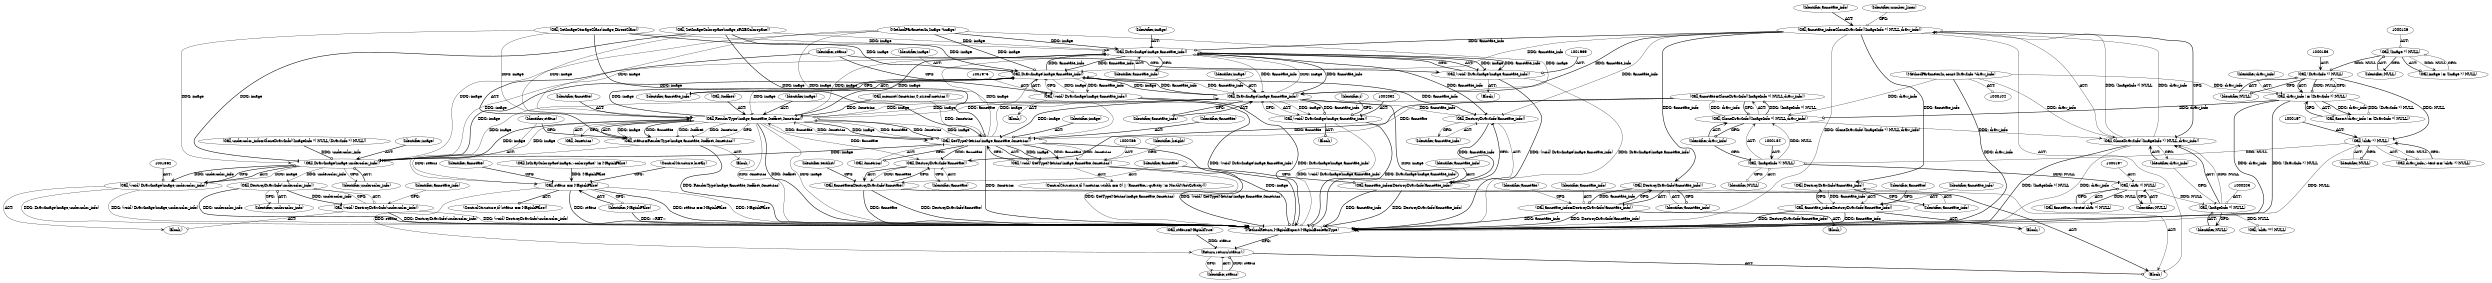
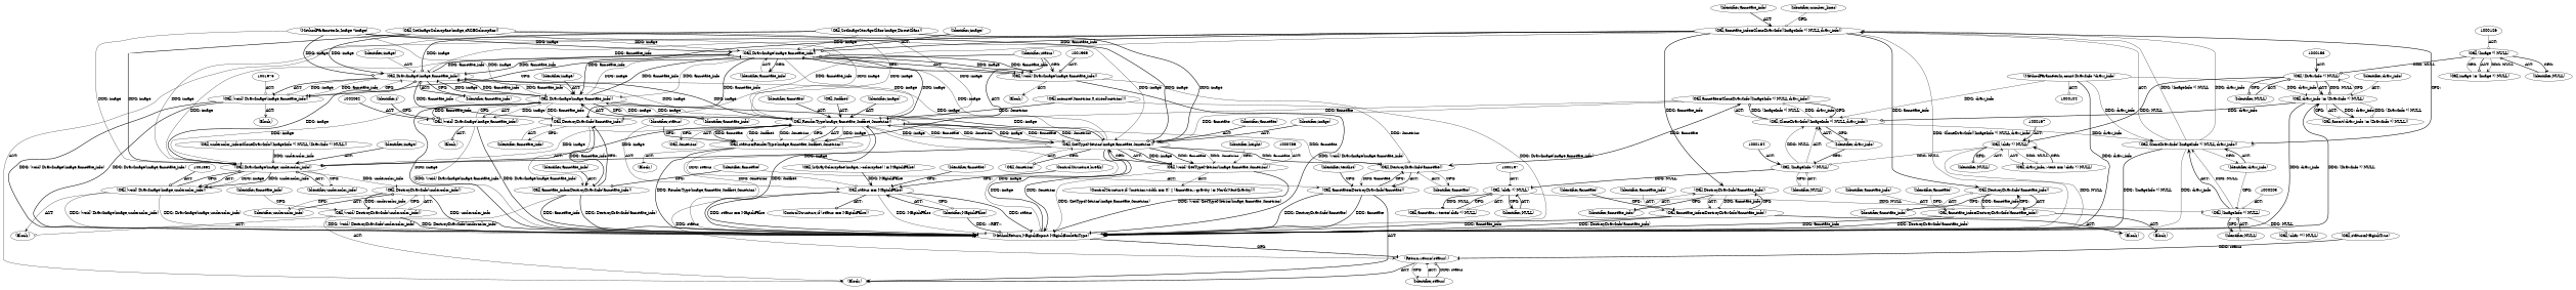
  digraph {
    edge [arrowhead=vee style=bold]
    n1 [label="(Call,annotate_info=CloneDrawInfo((ImageInfo *) NULL,draw_info))"]
    n2 [label="(Call,CloneDrawInfo((ImageInfo *) NULL,draw_info))"]
    n3 [label="(Call,DestroyDrawInfo(annotate_info))"]
    n4 [label="(Call,DestroyDrawInfo(annotate_info))"]
    n5 [label="(Call,DrawImage(image,annotate_info))"]
    n6 [label="(Call,DrawImage(image,annotate_info))"]
    n7 [label="(Call,DrawImage(image,annotate_info))"]
    n8 [label="(Call,DestroyDrawInfo(annotate_info))"]
    n9 [label="(MethodReturn,MagickExport MagickBooleanType)"]
    n10 [label="(Block,)"]
    n11 [label="(Identifier,draw_info)"]
    n12 [label="(Call,annotate_info=DestroyDrawInfo(annotate_info))"]
    n13 [label="(Identifier,annotate_info)"]
    n14 [label="(Call,annotate_info=DestroyDrawInfo(annotate_info))"]
    n15 [label="(Identifier,annotate_info)"]
    n16 [label="(Call,(void) DrawImage(image,annotate_info))"]
    n17 [label="(Call,RenderType(image,annotate,&offset,&metrics))"]
    n18 [label="(Identifier,annotate_info)"]
    n19 [label="(Call,(void) DrawImage(image,annotate_info))"]
    n20 [label="(Identifier,annotate_info)"]
    n21 [label="(Call,GetTypeMetrics(image,annotate,&metrics))"]
    n22 [label="(Call,DrawImage(image,undercolor_info))"]
    n23 [label="(Call,(void) DrawImage(image,annotate_info))"]
    n24 [label="(Identifier,annotate_info)"]
    n25 [label="(Call,annotate_info=DestroyDrawInfo(annotate_info))"]
    n26 [label="(Identifier,annotate_info)"]
    n27 [label="(Return,return(status);)"]
    n28 [label="(Call,(ImageInfo *) NULL)"]
    n29 [label="(Identifier,NULL)"]
    n30 [label="(Call,(char **) NULL)"]
    n31 [label="(Call,(char *) NULL)"]
    n32 [label="(Identifier,NULL)"]
    n33 [label="(Call,annotate->text=(char *) NULL)"]
    n34 [label="(Call,(ImageInfo *) NULL)"]
    n35 [label="(Call,CloneDrawInfo((ImageInfo *) NULL,draw_info))"]
    n36 [label="(Identifier,NULL)"]
    n37 [label="(Identifier,draw_info)"]
    n38 [label="(Call,annotate=CloneDrawInfo((ImageInfo *) NULL,draw_info))"]
    n39 [label="(Call,(char *) NULL)"]
    n40 [label="(Identifier,NULL)"]
    n41 [label="(Call,draw_info->text == (char *) NULL)"]
    n42 [label="(Call,(DrawInfo *) NULL)"]
    n43 [label="(Call,draw_info != (DrawInfo *) NULL)"]
    n44 [label="(Identifier,NULL)"]
    n45 [label="(Call,assert(draw_info != (DrawInfo *) NULL))"]
    n46 [label="(Call,(Image *) NULL)"]
    n47 [label="(Call,image != (Image *) NULL)"]
    n48 [label="(Identifier,NULL)"]
    n49 [label="(Call,DestroyDrawInfo(annotate))"]
    n50 [label="(MethodParameterIn,const DrawInfo *draw_info)"]
    1000104
    n52 [label="(Block,)"]
    n53 [label="(Block,)"]
    n54 [label="(Block,)"]
    n55 [label="(Call,status=RenderType(image,annotate,&offset,&metrics))"]
    n56 [label="(Call,&metrics)"]
    n57 [label="(Block,)"]
    n58 [label="(Call,(void) GetTypeMetrics(image,annotate,&metrics))"]
    n59 [label="(Call,&metrics)"]
    n60 [label="(Call,(void) DrawImage(image,undercolor_info))"]
    n61 [label="(Call,DestroyDrawInfo(undercolor_info))"]
    n62 [label="(Identifier,undercolor_info)"]
    n63 [label="(Call,annotate=DestroyDrawInfo(annotate))"]
    n64 [label="(Identifier,annotate)"]
    n65 [label="(Call,status == MagickFalse)"]
    n66 [label="(Block,)"]
    n67 [label="(ControlStructure,if ((metrics.width == 0) || (annotate->gravity != NorthWestGravity)))"]
    n68 [label="(Block,)"]
    n69 [label="(Call,(void) DestroyDrawInfo(undercolor_info))"]
    n70 [label="(Identifier,undercolor_info)"]
    n71 [label="(Identifier,MagickFalse)"]
    n72 [label="(ControlStructure,if (status == MagickFalse))"]
    n73 [label="(Identifier,status)"]
    n74 [label="(Block,)"]
    n75 [label="(Identifier,annotate_info)"]
    n76 [label="(Identifier,annotate)"]
    n77 [label="(Identifier,image)"]
    n78 [label="(Identifier,annotate)"]
    n79 [label="(Identifier,image)"]
    n80 [label="(Identifier,annotate_info)"]
    n81 [label="(Call,SetImageStorageClass(image,DirectClass))"]
    n82 [label="(MethodParameterIn,Image *image)"]
    n83 [label="(Call,undercolor_info=CloneDrawInfo((ImageInfo *) NULL,(DrawInfo *) NULL))"]
    n84 [label="(Call,&offset)"]
    n85 [label="(Identifier,image)"]
    n86 [label="(Identifier,annotate)"]
    n87 [label="(Identifier,annotate_info)"]
    n88 [label="(Identifier,image)"]
    n89 [label="(Identifier,annotate_info)"]
    n90 [label="(Call,memset(&metrics,0,sizeof(metrics)))"]
    n91 [label="(Identifier,textlist)"]
    n92 [label="(Identifier,status)"]
    n93 [label="(Identifier,height)"]
    n94 [label="(Identifier,draw_info)"]
    n95 [label="(Identifier,image)"]
    n96 [label="(Call,SetImageColorspace(image,sRGBColorspace))"]
    n97 [label="(Identifier,i)"]
    n98 [label="(Call,IsGrayColorspace(image->colorspace) != MagickFalse)"]
    n99 [label="(Identifier,number_lines)"]
    n100 [label="(Identifier,annotate_info)"]
    n101 [label="(Identifier,status)"]
    n102 [label="(Identifier,image)"]
    n103 [label="(Identifier,annotate)"]
    n104 [label="(Identifier,annotate)"]
    n105 [label="(ControlStructure,break;)"]
    n106 [label="(Identifier,annotate)"]
    n107 [label="(Call,status=MagickTrue)"]
    1000203
    1000197
    1000184
    1000167
    1000153
    1000126
    1001939
    1001975
    1000486
    1001862
    1002032
    n1 -> n2 [arrowhead=tee label="CFG: "]
    n1 -> n3 [label="DDG: annotate_info"]
    n1 -> n4 [label="DDG: annotate_info"]
    n1 -> n5 [arrowhead=odot label="DDG: annotate_info"]
    n1 -> n6 [arrowhead=tee label="DDG: annotate_info" style=solid]
    n1 -> n7 [label="DDG: annotate_info"]
    n1 -> n8 [arrowhead=tee label="DDG: annotate_info" style=solid]
    n1 -> n9 [arrowhead=tee label="DDG: CloneDrawInfo((ImageInfo *) NULL,draw_info)" style=solid]
    n1 -> n10 [arrowhead=tee label="AST: " style=solid]
    n2 -> n1 [label="AST: " style=solid]
    n2 -> n1 [label="DDG: (ImageInfo *) NULL" style=solid]
    n2 -> n1 [arrowhead=tee label="DDG: draw_info" style=solid]
    n2 -> n9 [arrowhead=odot label="DDG: draw_info" style=solid]
    n2 -> n9 [arrowhead=tee label="DDG: (ImageInfo *) NULL"]
    n2 -> n11 [label="CFG: " style=solid]
    n3 -> n12 [label="AST: " style=solid]
    n3 -> n12 [arrowhead=tee label="DDG: annotate_info" style=solid]
    n3 -> n13 [arrowhead=tee label="CFG: "]
    n4 -> n14 [arrowhead=tee label="AST: "]
    n4 -> n14 [arrowhead=odot label="DDG: annotate_info"]
    n4 -> n15 [arrowhead=odot label="CFG: "]
    n5 -> n6 [arrowhead=tee label="DDG: annotate_info"]
    n5 -> n7 [arrowhead=tee label="DDG: annotate_info" style=solid]
    n5 -> n8 [arrowhead=tee label="DDG: annotate_info"]
    n5 -> n16 [arrowhead=tee label="AST: "]
    n5 -> n16 [arrowhead=tee label="DDG: image"]
    n5 -> n16 [label="DDG: annotate_info"]
    n5 -> n17 [arrowhead=tee label="DDG: image" style=solid]
    n5 -> n18 [label="CFG: "]
    n6 -> n5 [arrowhead=odot label="DDG: annotate_info"]
    n6 -> n7 [arrowhead=tee label="DDG: annotate_info" style=solid]
    n6 -> n8 [arrowhead=tee label="DDG: annotate_info"]
    n6 -> n17 [arrowhead=tee label="DDG: image" style=solid]
    n6 -> n19 [arrowhead=tee label="AST: "]
    n6 -> n19 [arrowhead=odot label="DDG: image" style=solid]
    n6 -> n19 [label="DDG: annotate_info" style=solid]
    n6 -> n20 [arrowhead=tee label="CFG: "]
    n7 -> n5 [arrowhead=odot label="DDG: image" style=solid]
    n7 -> n5 [arrowhead=tee label="DDG: annotate_info"]
    n7 -> n6 [arrowhead=tee label="DDG: image"]
    n7 -> n6 [arrowhead=tee label="DDG: annotate_info"]
    n7 -> n8 [arrowhead=odot label="DDG: annotate_info" style=solid]
    n7 -> n9 [arrowhead=odot label="DDG: image"]
    n7 -> n17 [arrowhead=odot label="DDG: image" style=solid]
    n7 -> n21 [arrowhead=tee label="DDG: image"]
    n7 -> n22 [arrowhead=tee label="DDG: image" style=solid]
    n7 -> n23 [label="AST: " style=solid]
    n7 -> n23 [label="DDG: image" style=solid]
    n7 -> n23 [arrowhead=odot label="DDG: annotate_info"]
    n7 -> n24 [arrowhead=odot label="CFG: "]
    n8 -> n25 [label="AST: " style=solid]
    n8 -> n25 [arrowhead=tee label="DDG: annotate_info"]
    n8 -> n26 [label="CFG: " style=solid]
    n9 -> n27 [arrowhead=tee label="CFG: "]
    n11 -> n2 [label="AST: "]
    n11 -> n28 [arrowhead=tee label="CFG: " style=solid]
    n12 -> n3 [arrowhead=tee label="CFG: "]
    n12 -> n9 [arrowhead=tee label="DDG: DestroyDrawInfo(annotate_info)"]
    n12 -> n9 [label="DDG: annotate_info"]
    n12 -> n52 [label="AST: "]
    n13 -> n3 [label="AST: " style=solid]
    n14 -> n4 [label="CFG: "]
    n14 -> n9 [arrowhead=tee label="DDG: annotate_info"]
    n14 -> n9 [arrowhead=tee label="DDG: DestroyDrawInfo(annotate_info)"]
    n14 -> n53 [arrowhead=tee label="AST: "]
    n15 -> n4 [arrowhead=odot label="AST: " style=solid]
    n16 -> n5 [arrowhead=odot label="CFG: "]
    n16 -> n9 [label="DDG: DrawImage(image,annotate_info)" style=solid]
    n16 -> n9 [arrowhead=tee label="DDG: (void) DrawImage(image,annotate_info)"]
    n16 -> n54 [label="AST: " style=solid]
    n17 -> n5 [arrowhead=tee label="DDG: image"]
    n17 -> n6 [arrowhead=tee label="DDG: image"]
    n17 -> n7 [label="DDG: image" style=solid]
    n17 -> n9 [arrowhead=odot label="DDG: image" style=solid]
    n17 -> n9 [arrowhead=odot label="DDG: &metrics" style=solid]
    n17 -> n9 [label="DDG: &offset"]
    n17 -> n21 [label="DDG: image"]
    n17 -> n21 [label="DDG: annotate" style=solid]
    n17 -> n21 [arrowhead=odot label="DDG: &metrics"]
    n17 -> n22 [arrowhead=odot label="DDG: image"]
    n17 -> n49 [label="DDG: annotate" style=solid]
    n17 -> n55 [arrowhead=odot label="AST: "]
    n17 -> n55 [arrowhead=odot label="DDG: image" style=solid]
    n17 -> n55 [label="DDG: annotate"]
    n17 -> n55 [arrowhead=tee label="DDG: &offset" style=solid]
    n17 -> n55 [arrowhead=tee label="DDG: &metrics" style=solid]
    n17 -> n56 [label="CFG: " style=solid]
    n18 -> n5 [label="AST: " style=solid]
    n19 -> n6 [arrowhead=tee label="CFG: " style=solid]
    n19 -> n9 [arrowhead=odot label="DDG: (void) DrawImage(image,annotate_info)"]
    n19 -> n9 [label="DDG: DrawImage(image,annotate_info)"]
    n19 -> n57 [label="AST: " style=solid]
    n20 -> n6 [arrowhead=odot label="AST: "]
    n21 -> n5 [arrowhead=odot label="DDG: image" style=solid]
    n21 -> n6 [label="DDG: image" style=solid]
    n21 -> n9 [arrowhead=odot label="DDG: image"]
    n21 -> n9 [label="DDG: &metrics"]
    n21 -> n17 [arrowhead=tee label="DDG: image" style=solid]
    n21 -> n17 [label="DDG: annotate" style=solid]
    n21 -> n17 [arrowhead=tee label="DDG: &metrics" style=solid]
    n21 -> n22 [arrowhead=tee label="DDG: image"]
    n21 -> n49 [arrowhead=tee label="DDG: annotate"]
    n21 -> n58 [arrowhead=odot label="AST: "]
    n21 -> n58 [arrowhead=tee label="DDG: image"]
    n21 -> n58 [label="DDG: annotate"]
    n21 -> n58 [arrowhead=tee label="DDG: &metrics" style=solid]
    n21 -> n59 [arrowhead=odot label="CFG: "]
    n22 -> n5 [arrowhead=odot label="DDG: image" style=solid]
    n22 -> n6 [arrowhead=odot label="DDG: image"]
    n22 -> n17 [label="DDG: image" style=solid]
    n22 -> n60 [label="AST: "]
    n22 -> n60 [label="DDG: image" style=solid]
    n22 -> n60 [label="DDG: undercolor_info"]
    n22 -> n61 [arrowhead=tee label="DDG: undercolor_info" style=solid]
    n22 -> n62 [arrowhead=tee label="CFG: " style=solid]
    n23 -> n7 [arrowhead=tee label="CFG: " style=solid]
    n23 -> n9 [arrowhead=tee label="DDG: DrawImage(image,annotate_info)"]
    n23 -> n9 [arrowhead=odot label="DDG: (void) DrawImage(image,annotate_info)" style=solid]
    n23 -> n74 [arrowhead=odot label="AST: "]
    n24 -> n7 [label="AST: "]
    n25 -> n8 [arrowhead=tee label="CFG: "]
    n25 -> n9 [label="DDG: DestroyDrawInfo(annotate_info)"]
    n25 -> n9 [arrowhead=odot label="DDG: annotate_info"]
    n25 -> n10 [label="AST: " style=solid]
    n26 -> n8 [arrowhead=tee label="AST: " style=solid]
    n27 -> n10 [arrowhead=odot label="AST: "]
    n27 -> n73 [arrowhead=tee label="CFG: " style=solid]
    n28 -> n2 [label="AST: "]
    n28 -> n2 [label="DDG: NULL" style=solid]
    n28 -> n29 [label="CFG: "]
    n28 -> n30 [arrowhead=odot label="DDG: NULL" style=solid]
    n29 -> n28 [arrowhead=odot label="AST: "]
    n31 -> n28 [arrowhead=tee label="DDG: NULL" style=solid]
    n31 -> n32 [label="CFG: "]
    n31 -> n33 [arrowhead=odot label="AST: " style=solid]
    n31 -> n33 [arrowhead=tee label="DDG: NULL"]
    n32 -> n31 [arrowhead=tee label="AST: "]
    n33 -> n31 [arrowhead=odot label="CFG: "]
    n34 -> n31 [arrowhead=tee label="DDG: NULL"]
    n34 -> n35 [label="AST: " style=solid]
    n34 -> n35 [label="DDG: NULL" style=solid]
    n34 -> n36 [arrowhead=odot label="CFG: " style=solid]
    n35 -> n2 [label="DDG: draw_info" style=solid]
    n35 -> n37 [arrowhead=odot label="CFG: "]
    n35 -> n38 [label="AST: " style=solid]
    n35 -> n38 [arrowhead=odot label="DDG: (ImageInfo *) NULL"]
    n35 -> n38 [arrowhead=odot label="DDG: draw_info" style=solid]
    n36 -> n34 [arrowhead=odot label="AST: " style=solid]
    n37 -> n34 [arrowhead=tee label="CFG: "]
    n37 -> n35 [label="AST: "]
    n38 -> n17 [arrowhead=odot label="DDG: annotate" style=solid]
    n38 -> n21 [arrowhead=odot label="DDG: annotate" style=solid]
    n38 -> n35 [arrowhead=odot label="CFG: "]
    n38 -> n49 [label="DDG: annotate"]
    n39 -> n9 [label="DDG: NULL" style=solid]
    n39 -> n34 [arrowhead=odot label="DDG: NULL" style=solid]
    n39 -> n40 [arrowhead=odot label="CFG: "]
    n39 -> n41 [arrowhead=tee label="AST: " style=solid]
    n39 -> n41 [arrowhead=odot label="DDG: NULL" style=solid]
    n40 -> n39 [arrowhead=tee label="AST: " style=solid]
    n41 -> n39 [label="CFG: "]
    n42 -> n39 [arrowhead=tee label="DDG: NULL"]
    n42 -> n43 [label="AST: "]
    n42 -> n43 [arrowhead=odot label="DDG: NULL"]
    n42 -> n44 [arrowhead=odot label="CFG: "]
    n43 -> n9 [arrowhead=odot label="DDG: draw_info"]
    n43 -> n9 [arrowhead=odot label="DDG: (DrawInfo *) NULL"]
    n43 -> n35 [arrowhead=odot label="DDG: draw_info"]
    n43 -> n42 [arrowhead=tee label="CFG: " style=solid]
    n43 -> n45 [arrowhead=odot label="AST: " style=solid]
    n43 -> n45 [label="DDG: draw_info"]
    n43 -> n45 [arrowhead=odot label="DDG: (DrawInfo *) NULL" style=solid]
    n44 -> n42 [arrowhead=odot label="AST: "]
    n45 -> n43 [label="CFG: "]
    n46 -> n42 [arrowhead=odot label="DDG: NULL"]
    n46 -> n47 [arrowhead=odot label="AST: "]
    n46 -> n47 [label="DDG: NULL" style=solid]
    n46 -> n48 [arrowhead=tee label="CFG: "]
    n47 -> n46 [arrowhead=odot label="CFG: " style=solid]
    n48 -> n46 [arrowhead=odot label="AST: "]
    n49 -> n63 [label="AST: "]
    n49 -> n63 [label="DDG: annotate" style=solid]
    n49 -> n64 [label="CFG: " style=solid]
    n50 -> n2 [label="DDG: draw_info" style=solid]
    n50 -> n9 [label="DDG: draw_info"]
    n50 -> n35 [label="DDG: draw_info" style=solid]
    n50 -> n43 [arrowhead=tee label="DDG: draw_info" style=solid]
    n50 -> 1000104 [arrowhead=odot label="AST: " style=solid]
    n55 -> n9 [label="DDG: RenderType(image,annotate,&offset,&metrics)"]
    n55 -> n17 [arrowhead=odot label="CFG: " style=solid]
    n55 -> n65 [arrowhead=odot label="DDG: status" style=solid]
    n55 -> n66 [arrowhead=tee label="AST: " style=solid]
    n56 -> n17 [arrowhead=tee label="AST: " style=solid]
    n58 -> n9 [arrowhead=odot label="DDG: GetTypeMetrics(image,annotate,&metrics)" style=solid]
    n58 -> n9 [arrowhead=tee label="DDG: (void) GetTypeMetrics(image,annotate,&metrics)"]
    n58 -> n21 [label="CFG: "]
    n58 -> n67 [label="AST: " style=solid]
    n59 -> n21 [arrowhead=tee label="AST: " style=solid]
    n60 -> n9 [label="DDG: DrawImage(image,undercolor_info)" style=solid]
    n60 -> n9 [arrowhead=tee label="DDG: (void) DrawImage(image,undercolor_info)" style=solid]
    n60 -> n22 [arrowhead=odot label="CFG: "]
    n60 -> n68 [label="AST: " style=solid]
    n61 -> n9 [arrowhead=odot label="DDG: undercolor_info"]
    n61 -> n69 [arrowhead=odot label="AST: " style=solid]
    n61 -> n69 [arrowhead=tee label="DDG: undercolor_info"]
    n61 -> n70 [arrowhead=tee label="CFG: " style=solid]
    n62 -> n22 [arrowhead=odot label="AST: "]
    n63 -> n9 [label="DDG: DestroyDrawInfo(annotate)"]
    n63 -> n9 [arrowhead=odot label="DDG: annotate"]
    n63 -> n10 [label="AST: "]
    n63 -> n49 [arrowhead=tee label="CFG: "]
    n64 -> n49 [arrowhead=tee label="AST: " style=solid]
    n65 -> n9 [arrowhead=tee label="DDG: status == MagickFalse"]
    n65 -> n9 [arrowhead=tee label="DDG: MagickFalse" style=solid]
    n65 -> n9 [arrowhead=tee label="DDG: status"]
    n65 -> n27 [label="DDG: status" style=solid]
    n65 -> n71 [arrowhead=odot label="CFG: " style=solid]
    n65 -> n72 [arrowhead=odot label="AST: "]
    n69 -> n9 [arrowhead=tee label="DDG: DestroyDrawInfo(undercolor_info)"]
    n69 -> n9 [arrowhead=tee label="DDG: (void) DestroyDrawInfo(undercolor_info)" style=solid]
    n69 -> n61 [arrowhead=odot label="CFG: " style=solid]
    n69 -> n68 [arrowhead=odot label="AST: " style=solid]
    n70 -> n61 [arrowhead=odot label="AST: "]
    n71 -> n9 [arrowhead=odot label="DDG: <RET>"]
    n71 -> n65 [label="AST: "]
    n73 -> n27 [arrowhead=tee label="AST: " style=solid]
    n73 -> n27 [arrowhead=odot label="DDG: status"]
    n75 -> n25 [label="AST: "]
    n76 -> n17 [label="AST: "]
    n77 -> n6 [arrowhead=tee label="AST: " style=solid]
    n78 -> n25 [arrowhead=odot label="CFG: "]
    n78 -> n63 [label="AST: " style=solid]
    n79 -> n21 [arrowhead=odot label="AST: "]
    n80 -> n12 [label="AST: " style=solid]
    n81 -> n5 [label="DDG: image" style=solid]
    n81 -> n6 [arrowhead=odot label="DDG: image"]
    n81 -> n17 [arrowhead=odot label="DDG: image" style=solid]
    n81 -> n21 [label="DDG: image"]
    n81 -> n22 [label="DDG: image" style=solid]
    n82 -> n5 [label="DDG: image"]
    n82 -> n6 [arrowhead=odot label="DDG: image"]
    n82 -> n7 [label="DDG: image" style=solid]
    n82 -> n17 [arrowhead=tee label="DDG: image" style=solid]
    n82 -> n21 [label="DDG: image" style=solid]
    n82 -> n22 [label="DDG: image" style=solid]
    n83 -> n22 [arrowhead=odot label="DDG: undercolor_info"]
    n84 -> n17 [label="AST: "]
    n85 -> n22 [label="AST: "]
    n86 -> n14 [label="CFG: " style=solid]
    n87 -> n14 [arrowhead=odot label="AST: " style=solid]
    n88 -> n5 [arrowhead=tee label="AST: "]
    n89 -> n1 [label="AST: "]
    n90 -> n17 [arrowhead=tee label="DDG: &metrics"]
-   n90 -> n21 [arrowhead=odot label="DDG: &metrics" style=solid]
+   n90 -> n49 [arrowhead=odot label="DDG: &metrics" style=solid]
    n91 -> n63 [arrowhead=tee label="CFG: "]
    n92 -> n16 [label="CFG: "]
    n92 -> n19 [arrowhead=tee label="CFG: "]
    n92 -> n55 [label="AST: "]
    n93 -> n58 [label="CFG: " style=solid]
    n94 -> n43 [arrowhead=tee label="AST: " style=solid]
    n95 -> n7 [label="AST: "]
    n96 -> n5 [label="DDG: image" style=solid]
    n96 -> n6 [label="DDG: image"]
    n96 -> n17 [label="DDG: image" style=solid]
    n96 -> n21 [arrowhead=odot label="DDG: image"]
    n96 -> n22 [arrowhead=tee label="DDG: image"]
    n97 -> n23 [arrowhead=odot label="CFG: "]
    n98 -> n65 [label="DDG: MagickFalse"]
    n99 -> n1 [arrowhead=odot label="CFG: " style=solid]
    n100 -> n69 [label="CFG: " style=solid]
    n101 -> n55 [label="CFG: "]
    n101 -> n65 [label="AST: " style=solid]
    n102 -> n17 [label="AST: "]
    n103 -> n65 [arrowhead=tee label="CFG: "]
    n104 -> n12 [arrowhead=tee label="CFG: "]
    n105 -> n65 [arrowhead=tee label="CFG: "]
    n106 -> n21 [arrowhead=tee label="AST: "]
    n107 -> n27 [arrowhead=tee label="DDG: status"]
    1000203 -> n28 [arrowhead=odot label="AST: " style=solid]
    1000197 -> n31 [arrowhead=tee label="AST: " style=solid]
    1000184 -> n34 [label="AST: "]
    1000167 -> n39 [label="AST: "]
    1000153 -> n42 [label="AST: "]
    1000126 -> n46 [arrowhead=odot label="AST: " style=solid]
    1001939 -> n16 [arrowhead=odot label="AST: "]
    1001975 -> n19 [arrowhead=odot label="AST: " style=solid]
    1000486 -> n58 [arrowhead=odot label="AST: " style=solid]
    1001862 -> n60 [arrowhead=odot label="AST: "]
    1002032 -> n23 [arrowhead=tee label="AST: "]
  }
